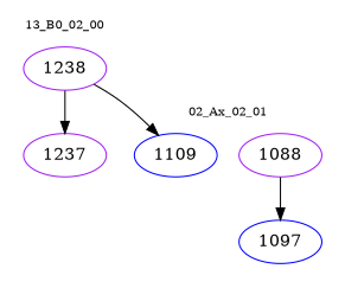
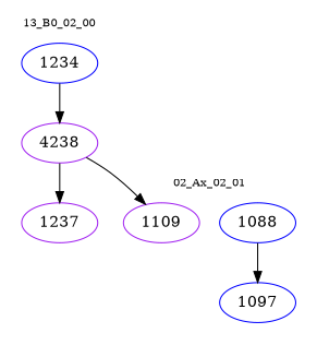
  digraph {
    node [color=blue]
    edge [color=black]
-   n1 [color=purple label=1088]
+   n1 [label=1088]
    n2 [label=1097]
-   n3 [label=1109]
-   n5 [color=purple label=1238]
+   n3 [color=purple label=1109]
+   n4 [label=1234]
+   n5 [color=purple label=4238]
    n6 [color=purple label=1237]
    subgraph cluster_1 {
      color=white
      fontsize=10
      label="02_Ax_02_01"
      n1
      n2
      n3
    }
    subgraph cluster_2 {
      color=white
      fontsize=10
      label="13_B0_02_00"
+     n4
      n5
      n6
    }
    n1 -> n2
+   n4 -> n5
    n5 -> n3
    n5 -> n6
  }
